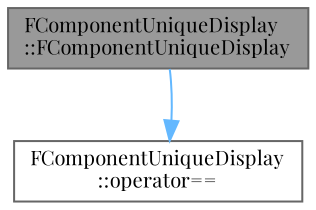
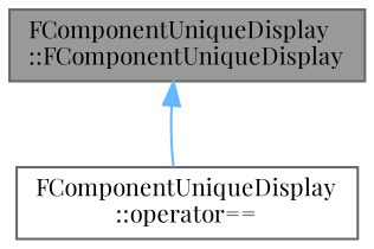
  digraph {
    rankdir=TB
    fontname="Playfair Display"
    node [fontname="Playfair Display" fontsize=10 shape=box style=filled]
    n1 [color=gray40 fillcolor=grey60 fontcolor=black height=0.2 label="FComponentUniqueDisplay\l::FComponentUniqueDisplay" width=0.4]
    n2 [color=grey40 fillcolor=white height=0.2 label="FComponentUniqueDisplay\l::operator==" width=0.4]
-   n2 -> n1 [color=steelblue1 dir=back fontname="Playfair Display" fontsize=10 labelfontname=Helvetica labelfontsize=10 style=solid]
+   n1 -> n2 [color=steelblue1 dir=back fontname="Playfair Display" fontsize=10 labelfontname=Helvetica labelfontsize=10 style=solid]
  }
